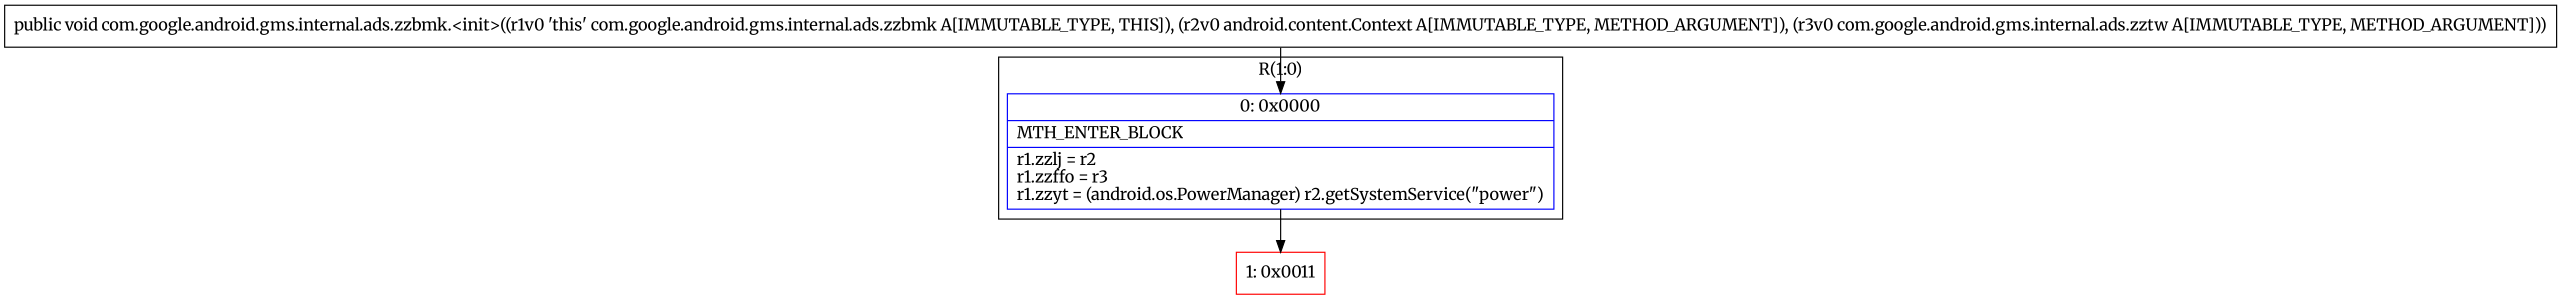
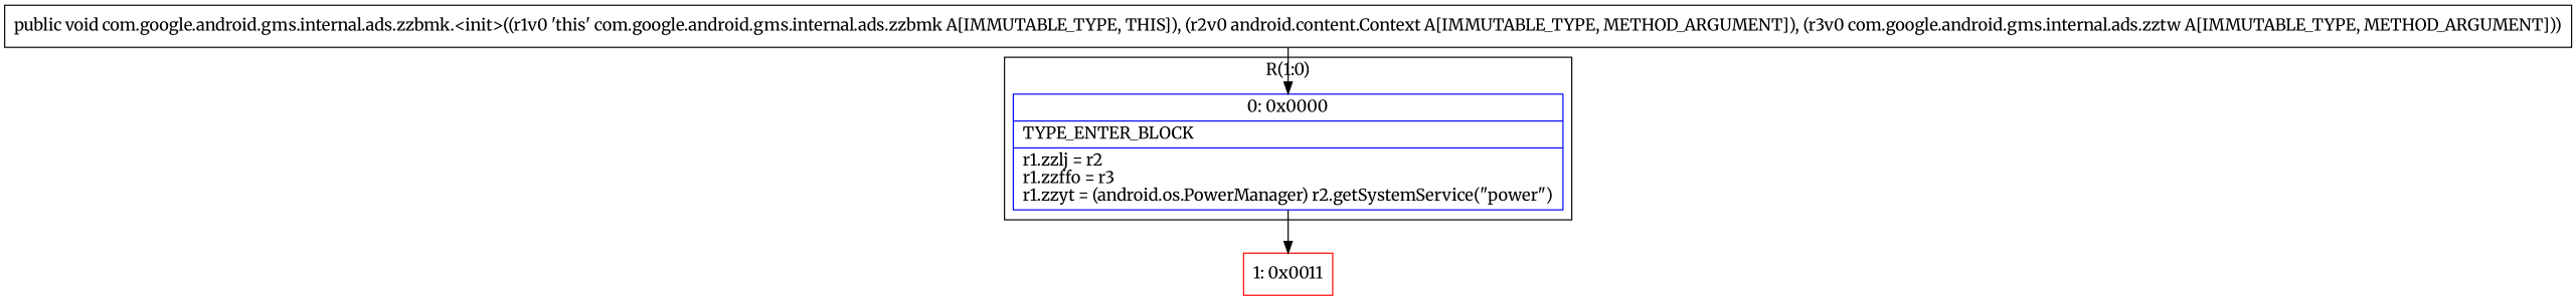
  digraph {
    fontname=Merriweather
    node [shape=record fontname=Merriweather]
    edge [fontname=Merriweather]
-   n1 [color=blue label="{0\:\ 0x0000|MTH_ENTER_BLOCK\l|r1.zzlj = r2\lr1.zzffo = r3\lr1.zzyt = (android.os.PowerManager) r2.getSystemService(\"power\")\l}"]
+   n1 [color=blue label="{0\:\ 0x0000|TYPE_ENTER_BLOCK\l|r1.zzlj = r2\lr1.zzffo = r3\lr1.zzyt = (android.os.PowerManager) r2.getSystemService(\"power\")\l}"]
    n2 [color=red label="{1\:\ 0x0011}"]
    n3 [label="{public void com.google.android.gms.internal.ads.zzbmk.\<init\>((r1v0 'this' com.google.android.gms.internal.ads.zzbmk A[IMMUTABLE_TYPE, THIS]), (r2v0 android.content.Context A[IMMUTABLE_TYPE, METHOD_ARGUMENT]), (r3v0 com.google.android.gms.internal.ads.zztw A[IMMUTABLE_TYPE, METHOD_ARGUMENT])) }"]
    subgraph cluster_1 {
      label="R(1:0)"
      n1
    }
    n1 -> n2
    n3 -> n1
  }
